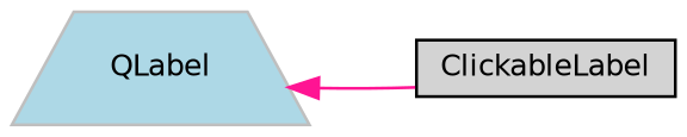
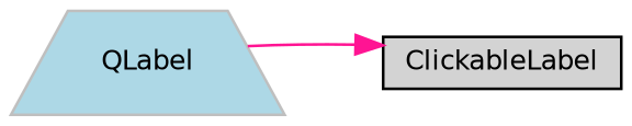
  digraph {
    rankdir=LR
    node [fontname=Helvetica fontsize=10 style=filled]
    n1 [color=grey75 fillcolor=lightblue height=0.2 label=QLabel shape=trapezium width=0.4]
    n2 [color=black fillcolor=lightgrey height=0.2 label=ClickableLabel shape=box width=0.4]
-   n1 -> n2 [color=deeppink dir=back fontname=Helvetica fontsize=10 labelfontname=Helvetica labelfontsize=10 style=solid]
+   n2 -> n1 [color=deeppink dir=back fontname=Helvetica fontsize=10 labelfontname=Helvetica labelfontsize=10 style=solid]
  }
